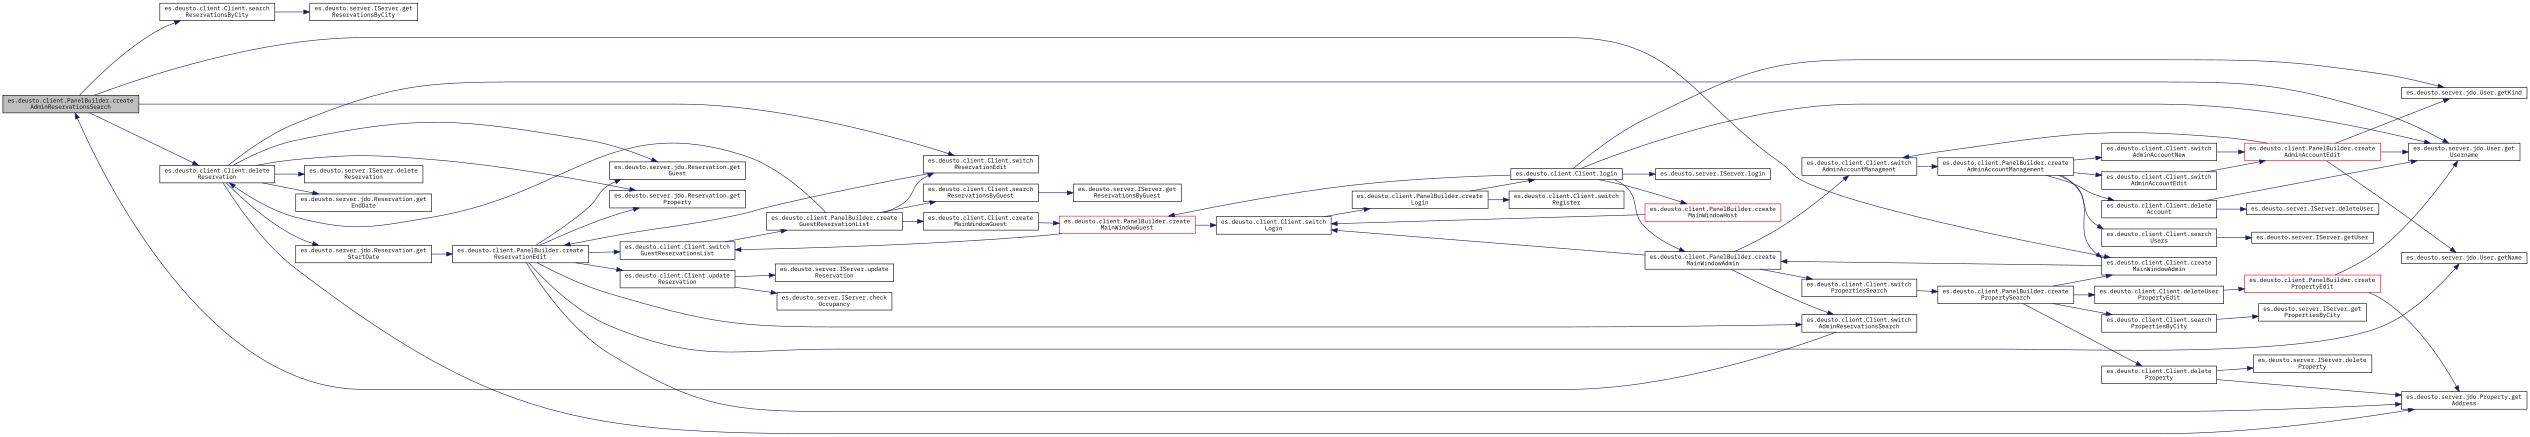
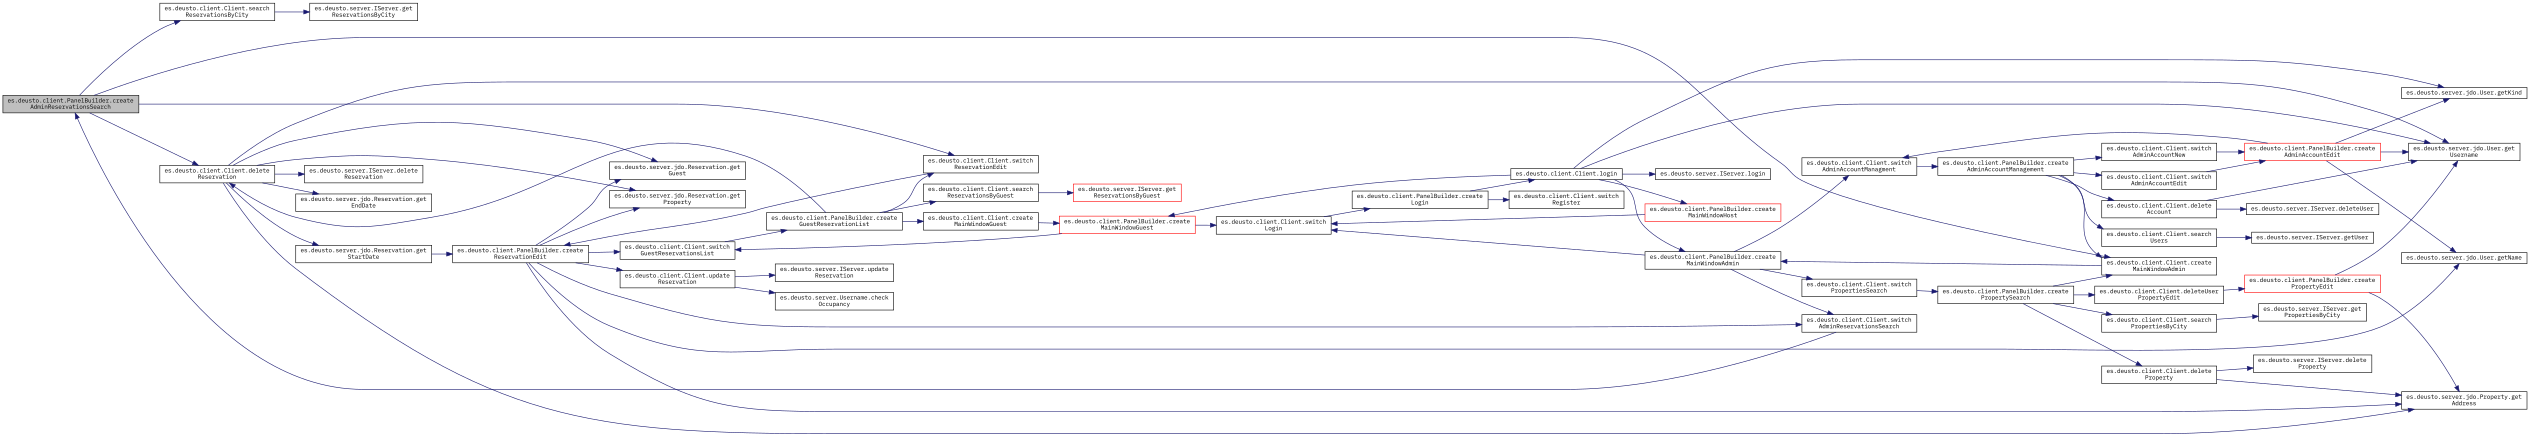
  digraph {
    fontname="IBM Plex Mono"
    rankdir=LR
    node [color=black fillcolor=white fontname="IBM Plex Mono" fontsize=10 shape=record style=filled]
    edge [color=midnightblue fontname="IBM Plex Mono" fontsize=10 labelfontname=Helvetica labelfontsize=10 style=solid]
    n1 [fillcolor=grey75 fontcolor=black height=0.2 label="es.deusto.client.PanelBuilder.create\lAdminReservationsSearch" width=0.4]
    n2 [height=0.2 label="es.deusto.client.Client.search\lReservationsByCity" width=0.4]
    n3 [height=0.2 label="es.deusto.client.Client.delete\lReservation" width=0.4]
    n4 [height=0.2 label="es.deusto.client.Client.switch\lReservationEdit" width=0.4]
    n5 [height=0.2 label="es.deusto.client.Client.create\lMainWindowAdmin" width=0.4]
    n6 [height=0.2 label="es.deusto.server.IServer.get\lReservationsByCity" width=0.4]
    n7 [height=0.2 label="es.deusto.server.IServer.delete\lReservation" width=0.4]
    n8 [height=0.2 label="es.deusto.server.jdo.Reservation.get\lProperty" width=0.4]
    n9 [height=0.2 label="es.deusto.server.jdo.Property.get\lAddress" width=0.4]
    n10 [height=0.2 label="es.deusto.server.jdo.Reservation.get\lGuest" width=0.4]
    n11 [height=0.2 label="es.deusto.server.jdo.User.get\lUsername" width=0.4]
    n12 [height=0.2 label="es.deusto.server.jdo.Reservation.get\lStartDate" width=0.4]
    n13 [height=0.2 label="es.deusto.server.jdo.Reservation.get\lEndDate" width=0.4]
    n14 [height=0.2 label="es.deusto.client.PanelBuilder.create\lReservationEdit" width=0.4]
    n15 [height=0.2 label="es.deusto.client.PanelBuilder.create\lMainWindowAdmin" width=0.4]
    n16 [height=0.2 label="es.deusto.server.jdo.User.getName" width=0.4]
    n17 [height=0.2 label="es.deusto.client.Client.switch\lAdminReservationsSearch" width=0.4]
    n18 [height=0.2 label="es.deusto.client.Client.switch\lGuestReservationsList" width=0.4]
    n19 [height=0.2 label="es.deusto.client.Client.update\lReservation" width=0.4]
    n20 [height=0.2 label="es.deusto.client.PanelBuilder.create\lGuestReservationList" width=0.4]
-   n21 [height=0.2 label="es.deusto.server.IServer.check\lOccupancy" width=0.4]
+   n21 [height=0.2 label="es.deusto.server.Username.check\lOccupancy" width=0.4]
    n22 [height=0.2 label="es.deusto.server.IServer.update\lReservation" width=0.4]
    n23 [height=0.2 label="es.deusto.client.Client.search\lReservationsByGuest" width=0.4]
    n24 [height=0.2 label="es.deusto.client.Client.create\lMainWindowGuest" width=0.4]
-   n25 [height=0.2 label="es.deusto.server.IServer.get\lReservationsByGuest" width=0.4]
+   n25 [color=red height=0.2 label="es.deusto.server.IServer.get\lReservationsByGuest" width=0.4]
    n26 [color=red height=0.2 label="es.deusto.client.PanelBuilder.create\lMainWindowGuest" width=0.4]
    n27 [height=0.2 label="es.deusto.client.Client.switch\lLogin" width=0.4]
    n28 [height=0.2 label="es.deusto.client.PanelBuilder.create\lLogin" width=0.4]
    n29 [height=0.2 label="es.deusto.client.Client.login" width=0.4]
    n30 [height=0.2 label="es.deusto.client.Client.switch\lRegister" width=0.4]
    n31 [height=0.2 label="es.deusto.server.IServer.login" width=0.4]
    n32 [height=0.2 label="es.deusto.server.jdo.User.getKind" width=0.4]
    n33 [color=red height=0.2 label="es.deusto.client.PanelBuilder.create\lMainWindowHost" width=0.4]
    n34 [height=0.2 label="es.deusto.client.Client.switch\lPropertiesSearch" width=0.4]
    n35 [height=0.2 label="es.deusto.client.Client.switch\lAdminAccountManagment" width=0.4]
    n36 [height=0.2 label="es.deusto.client.PanelBuilder.create\lPropertySearch" width=0.4]
    n37 [height=0.2 label="es.deusto.client.PanelBuilder.create\lAdminAccountManagement" width=0.4]
    n38 [height=0.2 label="es.deusto.client.Client.search\lPropertiesByCity" width=0.4]
    n39 [height=0.2 label="es.deusto.client.Client.delete\lProperty" width=0.4]
    n40 [height=0.2 label="es.deusto.client.Client.deleteUser\lPropertyEdit" width=0.4]
    n41 [height=0.2 label="es.deusto.server.IServer.get\lPropertiesByCity" width=0.4]
    n42 [height=0.2 label="es.deusto.server.IServer.delete\lProperty" width=0.4]
    n43 [color=red height=0.2 label="es.deusto.client.PanelBuilder.create\lPropertyEdit" width=0.4]
    n44 [height=0.2 label="es.deusto.client.Client.search\lUsers" width=0.4]
    n45 [height=0.2 label="es.deusto.client.Client.delete\lAccount" width=0.4]
    n46 [height=0.2 label="es.deusto.client.Client.switch\lAdminAccountEdit" width=0.4]
    n47 [height=0.2 label="es.deusto.client.Client.switch\lAdminAccountNew" width=0.4]
    n48 [height=0.2 label="es.deusto.server.IServer.getUser" width=0.4]
    n49 [height=0.2 label="es.deusto.server.IServer.deleteUser" width=0.4]
    n50 [color=red height=0.2 label="es.deusto.client.PanelBuilder.create\lAdminAccountEdit" width=0.4]
    n1 -> n2
    n1 -> n3
    n1 -> n4
    n1 -> n5
    n2 -> n6
    n3 -> n7
    n3 -> n8
    n3 -> n9
    n3 -> n10
    n3 -> n11
    n3 -> n12
    n3 -> n13
    n4 -> n14
    n5 -> n15
    n12 -> n14
    n14 -> n8
    n14 -> n9
    n14 -> n10
    n14 -> n16
    n14 -> n17
    n14 -> n18
    n14 -> n19
    n15 -> n17
    n15 -> n27
    n15 -> n34
    n15 -> n35
    n17 -> n1
    n18 -> n20
    n19 -> n21
    n19 -> n22
    n20 -> n3
    n20 -> n4
    n20 -> n23
    n20 -> n24
    n23 -> n25
    n24 -> n26
    n26 -> n18
    n26 -> n27
    n27 -> n28
    n28 -> n29
    n28 -> n30
    n29 -> n11
    n29 -> n15
    n29 -> n26
    n29 -> n31
    n29 -> n32
    n29 -> n33
    n33 -> n27
    n34 -> n36
    n35 -> n37
    n36 -> n5
    n36 -> n38
    n36 -> n39
    n36 -> n40
    n37 -> n5
    n37 -> n44
    n37 -> n45
    n37 -> n46
    n37 -> n47
    n38 -> n41
    n39 -> n9
    n39 -> n42
    n40 -> n43
    n43 -> n9
    n43 -> n11
    n44 -> n48
    n45 -> n11
    n45 -> n49
    n46 -> n50
    n47 -> n50
    n50 -> n11
    n50 -> n16
    n50 -> n32
    n50 -> n35
  }
